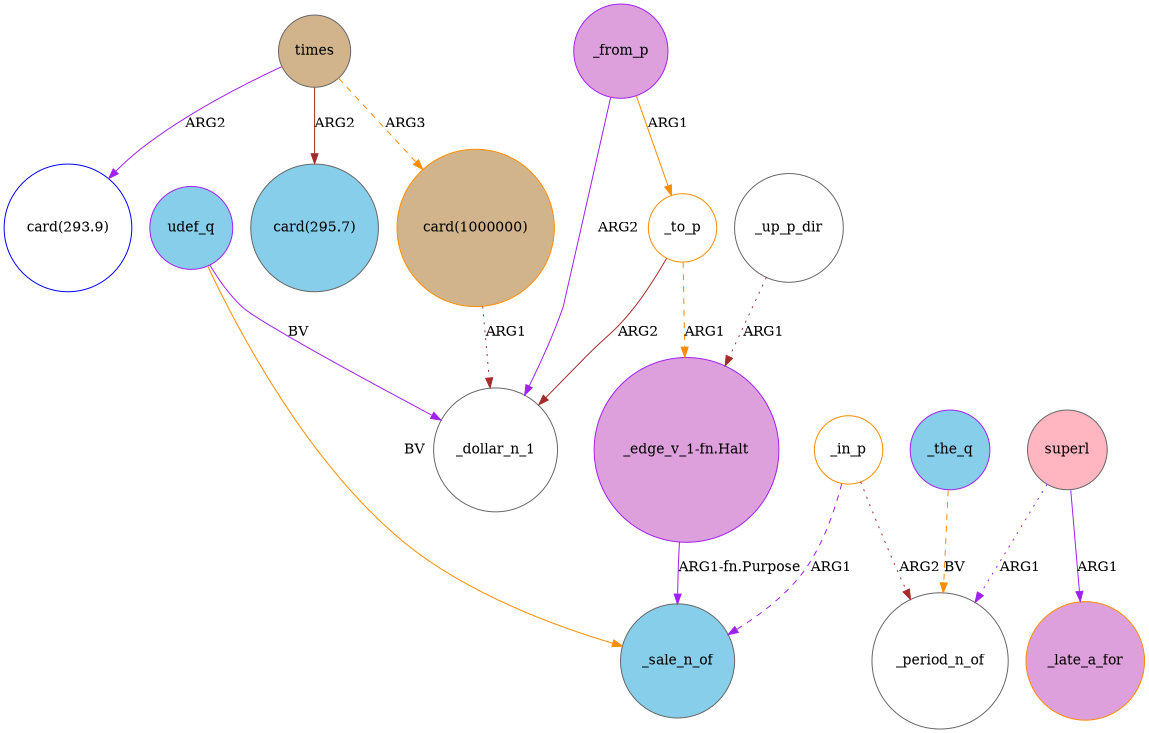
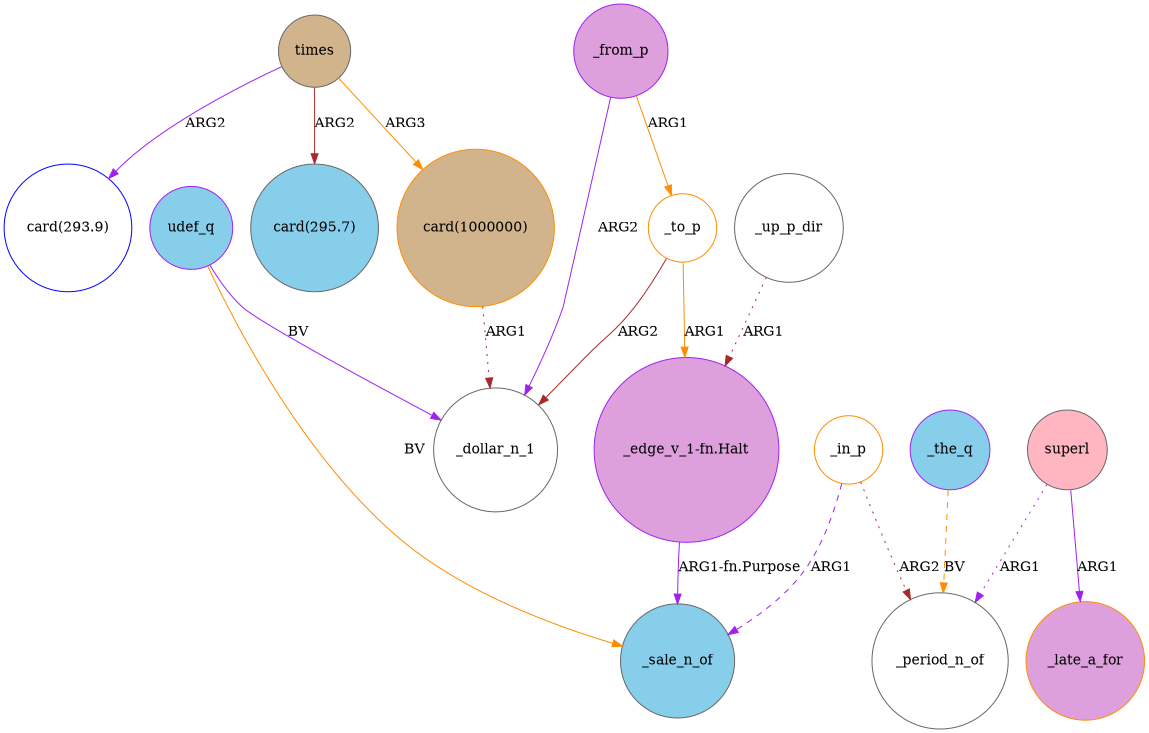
  digraph {
    node [color=gray40 fillcolor=white shape=circle style=filled]
    edge [color=purple style=solid]
    times [fillcolor=tan]
    "card(1000000)" [color=darkorange fillcolor=tan]
    "card(295.7)" [fillcolor=skyblue]
    "card(293.9)" [color=blue]
    _dollar_n_1
    "_edge_v_1-fn.Halt" [color=purple fillcolor=plum]
    _up_p_dir
    _sale_n_of [fillcolor=skyblue]
    _to_p [color=darkorange]
    udef_q [color=purple fillcolor=skyblue]
    _the_q [color=purple fillcolor=skyblue]
    _period_n_of
    _in_p [color=darkorange]
    _late_a_for [color=darkorange fillcolor=plum]
    _from_p [color=purple fillcolor=plum]
    superl [fillcolor=lightpink]
-   times -> "card(1000000)" [color=darkorange label=ARG3 style=dashed]
+   times -> "card(1000000)" [color=darkorange label=ARG3]
    times -> "card(295.7)" [color=brown label=ARG2]
    times -> "card(293.9)" [label=ARG2]
    "card(1000000)" -> _dollar_n_1 [color=brown label=ARG1 style=dotted]
    "_edge_v_1-fn.Halt" -> _sale_n_of [label="ARG1-fn.Purpose"]
    _up_p_dir -> "_edge_v_1-fn.Halt" [color=brown label=ARG1 style=dotted]
    _to_p -> _dollar_n_1 [color=brown label=ARG2]
-   _to_p -> "_edge_v_1-fn.Halt" [color=darkorange label=ARG1 style=dashed]
+   _to_p -> "_edge_v_1-fn.Halt" [color=darkorange label=ARG1]
    udef_q -> _dollar_n_1 [label=BV]
    udef_q -> _sale_n_of [color=darkorange label=BV]
    _the_q -> _period_n_of [color=darkorange label=BV style=dashed]
    _in_p -> _sale_n_of [label=ARG1 style=dashed]
    _in_p -> _period_n_of [color=brown label=ARG2 style=dotted]
    _from_p -> _dollar_n_1 [label=ARG2]
    _from_p -> _to_p [color=darkorange label=ARG1]
    superl -> _period_n_of [label=ARG1 style=dotted]
    superl -> _late_a_for [label=ARG1]
  }
